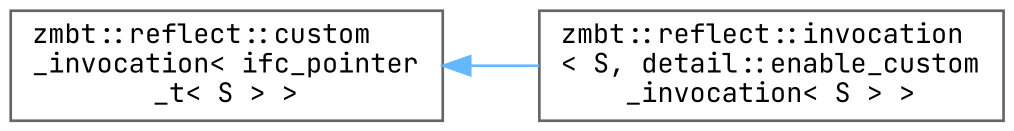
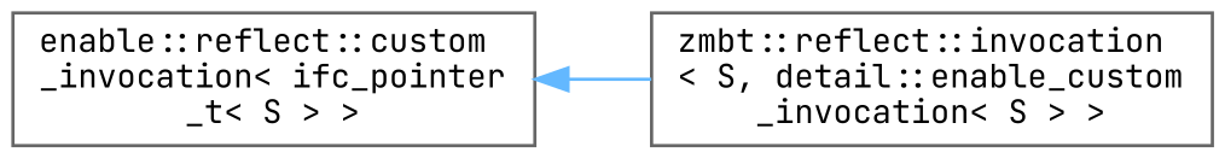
  digraph {
    rankdir=LR
    fontname="JetBrains Mono"
    node [color=grey40 fillcolor=white fontname="JetBrains Mono" fontsize=10 shape=box style=filled]
-   n1 [height=0.2 label="zmbt::reflect::custom\l_invocation\< ifc_pointer\l_t\< S \> \>" width=0.4]
+   n1 [height=0.2 label="enable::reflect::custom\l_invocation\< ifc_pointer\l_t\< S \> \>" width=0.4]
    n2 [height=0.2 label="zmbt::reflect::invocation\l\< S, detail::enable_custom\l_invocation\< S \> \>" width=0.4]
    n1 -> n2 [color=steelblue1 dir=back fontname="JetBrains Mono" fontsize=10 labelfontname=Helvetica labelfontsize=10 style=solid]
  }
